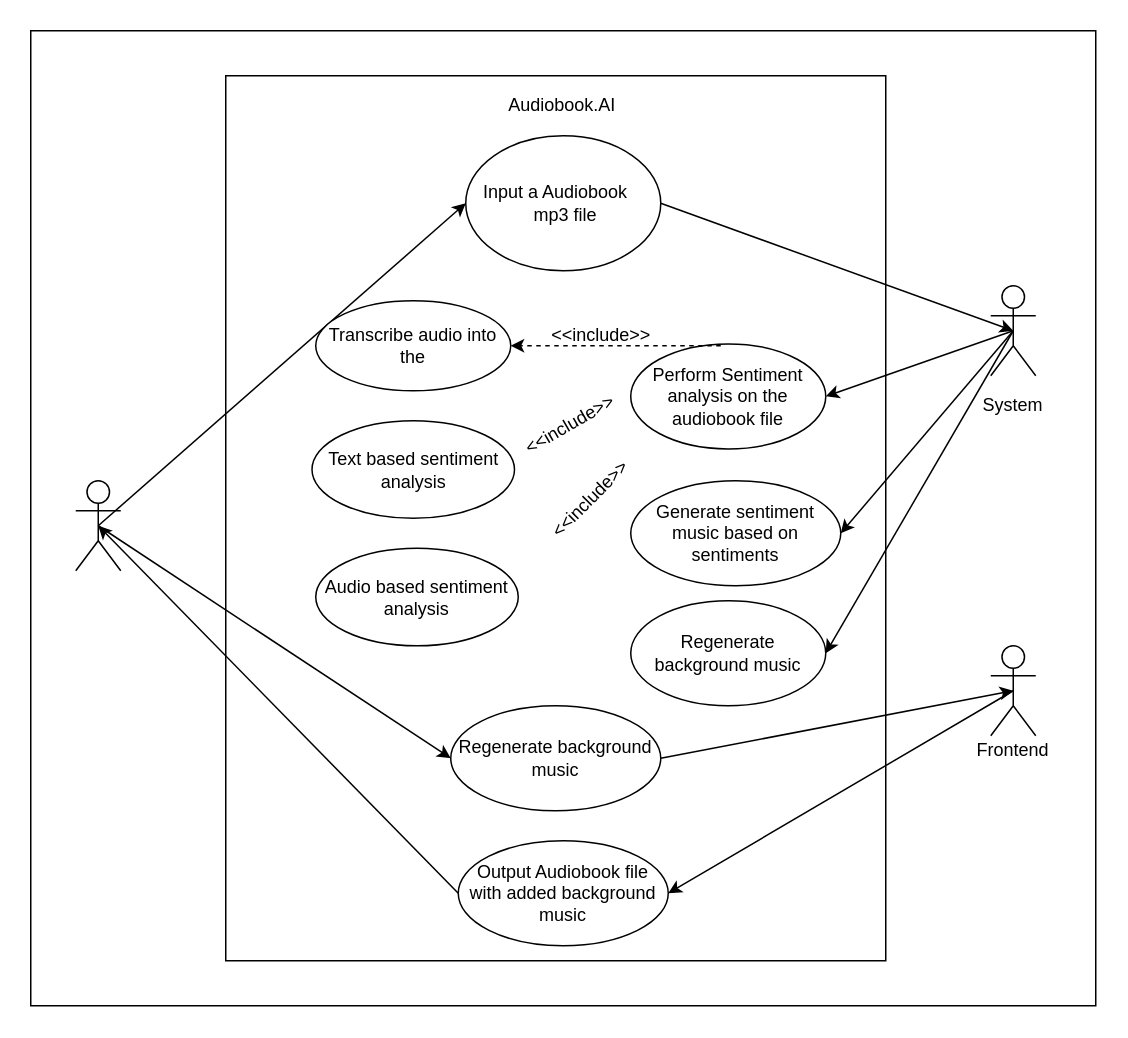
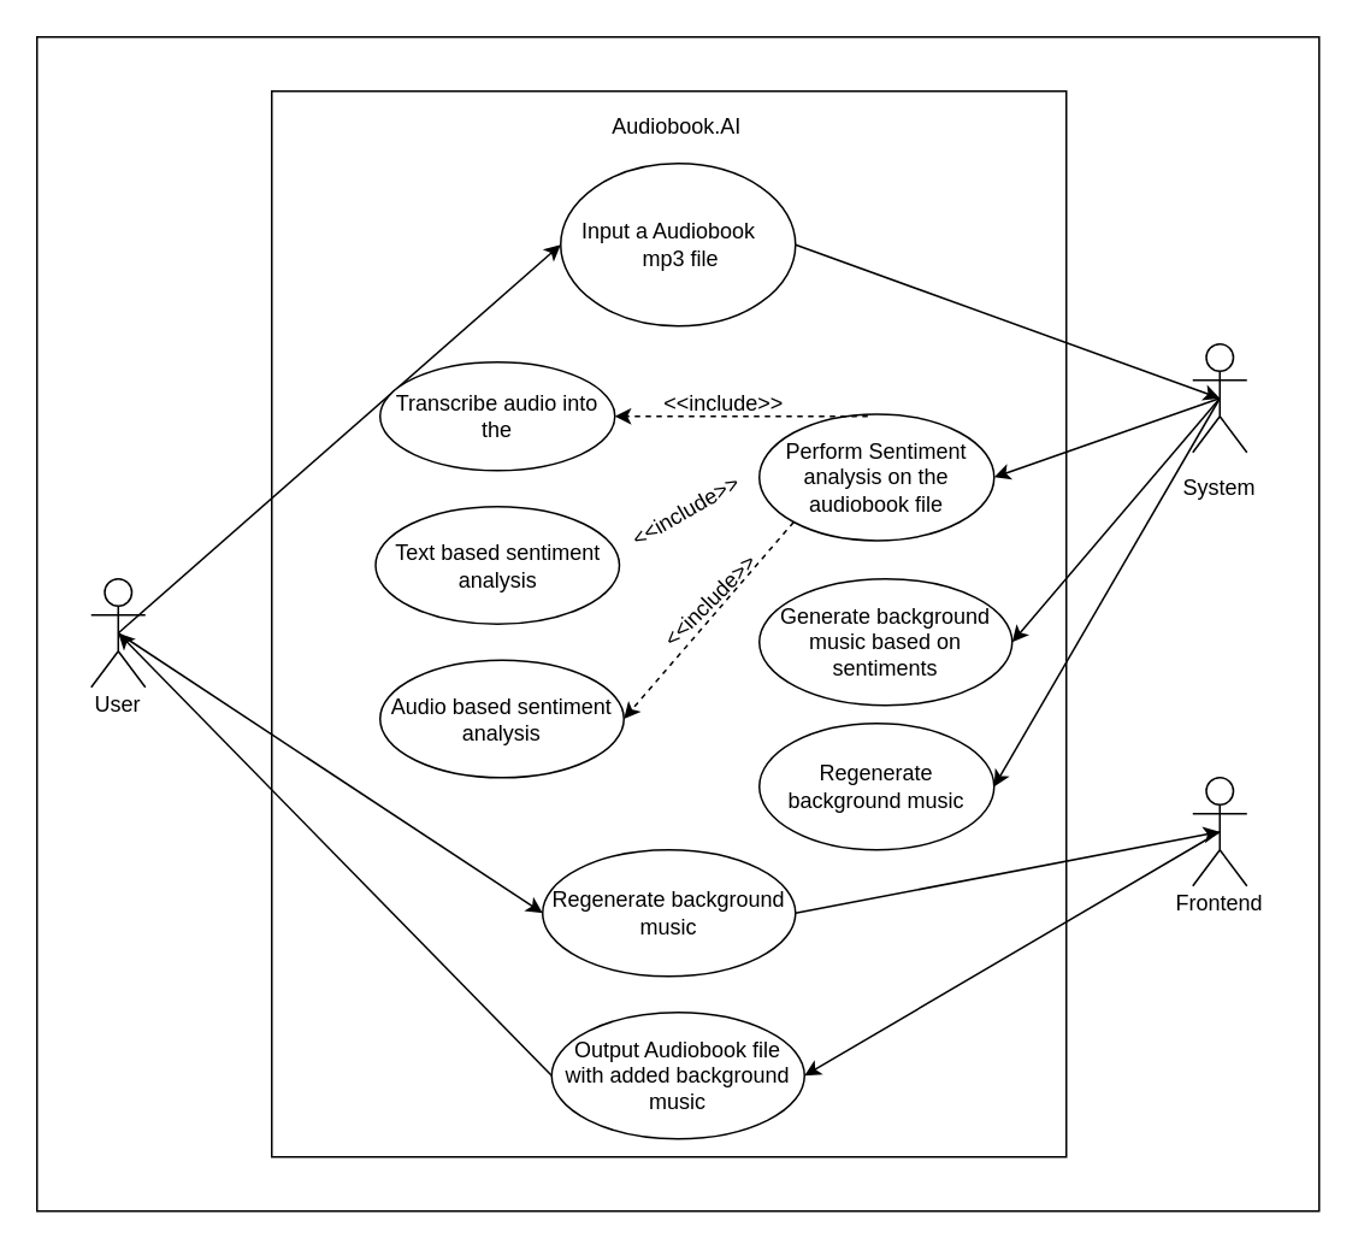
  <mxCell id="0" />
  <mxCell id="1" parent="0" />
  <mxCell id="2" value="" style="rounded=0;whiteSpace=wrap;html=1;fontColor=#000000;" parent="1" vertex="1"><mxGeometry x="20" width="710" height="650" as="geometry" y="20" /></mxCell>
  <mxCell id="3" value="" style="rounded=0;whiteSpace=wrap;html=1;" parent="1" vertex="1"><mxGeometry x="150" y="50" width="440" height="590" as="geometry" /></mxCell>
  <mxCell id="4" style="orthogonalLoop=1;jettySize=auto;html=1;exitX=0.5;exitY=0.5;exitDx=0;exitDy=0;exitPerimeter=0;entryX=0;entryY=0.5;entryDx=0;entryDy=0;fontColor=#000000;rounded=0;" parent="1" source="6" target="16" edge="1"><mxGeometry relative="1" as="geometry" /></mxCell>
  <mxCell id="5" style="edgeStyle=none;rounded=0;orthogonalLoop=1;jettySize=auto;html=1;exitX=0.5;exitY=0.5;exitDx=0;exitDy=0;exitPerimeter=0;entryX=0;entryY=0.5;entryDx=0;entryDy=0;strokeColor=#000000;fontColor=#000000;" parent="1" source="6" target="32" edge="1"><mxGeometry relative="1" as="geometry" /></mxCell>
  <mxCell id="6" value="Actor" style="shape=umlActor;verticalLabelPosition=bottom;verticalAlign=top;html=1;outlineConnect=0;labelPosition=center;align=center;fontColor=#FFFFFF;" parent="1" vertex="1"><mxGeometry x="50" y="320" width="30" height="60" as="geometry" /></mxCell>
  <mxCell id="7" style="edgeStyle=none;rounded=0;orthogonalLoop=1;jettySize=auto;html=1;exitX=0.5;exitY=0.5;exitDx=0;exitDy=0;exitPerimeter=0;entryX=1;entryY=0.5;entryDx=0;entryDy=0;strokeColor=#000000;fontColor=#000000;" parent="1" source="10" target="22" edge="1"><mxGeometry relative="1" as="geometry" /></mxCell>
  <mxCell id="8" style="edgeStyle=none;rounded=0;orthogonalLoop=1;jettySize=auto;html=1;exitX=0.5;exitY=0.5;exitDx=0;exitDy=0;exitPerimeter=0;entryX=1;entryY=0.5;entryDx=0;entryDy=0;strokeColor=#000000;fontColor=#000000;" parent="1" source="10" target="24" edge="1"><mxGeometry relative="1" as="geometry" /></mxCell>
  <mxCell id="9" style="rounded=0;orthogonalLoop=1;jettySize=auto;html=1;exitX=0.5;exitY=0.5;exitDx=0;exitDy=0;exitPerimeter=0;entryX=1;entryY=0.5;entryDx=0;entryDy=0;" parent="1" source="10" target="33" edge="1"><mxGeometry relative="1" as="geometry" /></mxCell>
  <mxCell id="10" value="Actor" style="shape=umlActor;verticalLabelPosition=bottom;verticalAlign=top;html=1;outlineConnect=0;fontColor=#FFFFFF;" parent="1" vertex="1"><mxGeometry x="660" y="190" width="30" height="60" as="geometry" /></mxCell>
  <mxCell id="11" style="edgeStyle=none;rounded=0;orthogonalLoop=1;jettySize=auto;html=1;exitX=0.5;exitY=0.5;exitDx=0;exitDy=0;exitPerimeter=0;entryX=1;entryY=0.5;entryDx=0;entryDy=0;strokeColor=#000000;fontColor=#000000;" parent="1" source="12" target="20" edge="1"><mxGeometry relative="1" as="geometry" /></mxCell>
  <mxCell id="12" value="Actor" style="shape=umlActor;verticalLabelPosition=bottom;verticalAlign=top;html=1;outlineConnect=0;fontColor=#FFFFFF;" parent="1" vertex="1"><mxGeometry x="660" y="430" width="30" height="60" as="geometry" /></mxCell>
+ <mxCell id="13" value="User" style="text;html=1;strokeColor=none;fillColor=none;align=center;verticalAlign=middle;whiteSpace=wrap;rounded=0;" parent="1" vertex="1"><mxGeometry x="45" y="380" width="40" height="20" as="geometry" /></mxCell>
  <mxCell id="14" value="A&lt;font color=&quot;#000000&quot;&gt;Audiobook.AI&lt;/font&gt;" style="text;html=1;strokeColor=none;fillColor=none;align=center;verticalAlign=middle;whiteSpace=wrap;rounded=0;fontColor=#FFFFFF;" parent="1" vertex="1"><mxGeometry x="342.5" y="60" width="55" height="20" as="geometry" /></mxCell>
  <mxCell id="15" style="edgeStyle=none;rounded=0;orthogonalLoop=1;jettySize=auto;html=1;exitX=1;exitY=0.5;exitDx=0;exitDy=0;entryX=0.5;entryY=0.5;entryDx=0;entryDy=0;entryPerimeter=0;strokeColor=#000000;fontColor=#000000;" parent="1" source="16" target="10" edge="1"><mxGeometry relative="1" as="geometry" /></mxCell>
  <mxCell id="16" value="&lt;font color=&quot;#000000&quot;&gt;Input a Audiobook&amp;nbsp; &amp;nbsp; &amp;nbsp;mp3 file&lt;/font&gt;" style="ellipse;whiteSpace=wrap;html=1;fontColor=#FFFFFF;" parent="1" vertex="1"><mxGeometry x="310" y="90" width="130" height="90" as="geometry" /></mxCell>
  <mxCell id="17" value="System" style="text;html=1;strokeColor=none;fillColor=none;align=center;verticalAlign=middle;whiteSpace=wrap;rounded=0;" parent="1" vertex="1"><mxGeometry x="655" y="260" width="40" height="20" as="geometry" /></mxCell>
  <mxCell id="18" value="Frontend" style="text;html=1;strokeColor=none;fillColor=none;align=center;verticalAlign=middle;whiteSpace=wrap;rounded=0;fontColor=#000000;" parent="1" vertex="1"><mxGeometry x="655" y="490" width="40" height="20" as="geometry" /></mxCell>
  <mxCell id="19" style="edgeStyle=none;rounded=0;orthogonalLoop=1;jettySize=auto;html=1;exitX=0;exitY=0.5;exitDx=0;exitDy=0;entryX=0.5;entryY=0.5;entryDx=0;entryDy=0;entryPerimeter=0;strokeColor=#000000;fontColor=#000000;" parent="1" source="20" target="6" edge="1"><mxGeometry relative="1" as="geometry" /></mxCell>
  <mxCell id="20" value="&lt;font color=&quot;#000000&quot;&gt;Output Audiobook file with added background music&lt;/font&gt;" style="ellipse;whiteSpace=wrap;html=1;fontColor=#FFFFFF;" parent="1" vertex="1"><mxGeometry x="305" y="560" width="140" height="70" as="geometry" /></mxCell>
+ <mxCell id="21" style="edgeStyle=none;rounded=0;orthogonalLoop=1;jettySize=auto;html=1;exitX=0;exitY=1;exitDx=0;exitDy=0;dashed=1;strokeColor=#000000;fontColor=#000000;entryX=1;entryY=0.5;entryDx=0;entryDy=0;" parent="1" source="22" target="30" edge="1"><mxGeometry relative="1" as="geometry"><mxPoint x="249.545" y="313.683" as="targetPoint" /></mxGeometry></mxCell>
  <mxCell id="22" value="&lt;font color=&quot;#000000&quot;&gt;Perform Sentiment analysis on the audiobook file&lt;/font&gt;" style="ellipse;whiteSpace=wrap;html=1;fontColor=#FFFFFF;" parent="1" vertex="1"><mxGeometry x="420" y="228.75" width="130" height="70" as="geometry" /></mxCell>
  <mxCell id="23" value="&amp;lt;&amp;lt;include&amp;gt;&amp;gt;" style="text;html=1;align=center;fontColor=#000000;rotation=-45;" parent="1" vertex="1"><mxGeometry x="300" y="320" width="180" height="20" as="geometry" /></mxCell>
- <mxCell id="24" value="&lt;font color=&quot;#000000&quot;&gt;Generate sentiment music based on sentiments&lt;/font&gt;" style="ellipse;whiteSpace=wrap;html=1;fontColor=#FFFFFF;" parent="1" vertex="1"><mxGeometry x="420" y="320" width="140" height="70" as="geometry" /></mxCell>
+ <mxCell id="24" value="&lt;font color=&quot;#000000&quot;&gt;Generate background music based on sentiments&lt;/font&gt;" style="ellipse;whiteSpace=wrap;html=1;fontColor=#FFFFFF;" parent="1" vertex="1"><mxGeometry x="420" y="320" width="140" height="70" as="geometry" /></mxCell>
  <mxCell id="25" style="edgeStyle=none;rounded=0;orthogonalLoop=1;jettySize=auto;html=1;exitX=0.75;exitY=0;exitDx=0;exitDy=0;dashed=1;strokeColor=#000000;fontColor=#000000;" parent="1" source="14" target="14" edge="1"><mxGeometry relative="1" as="geometry" /></mxCell>
  <mxCell id="26" value="Text based sentiment analysis" style="ellipse;whiteSpace=wrap;html=1;fontColor=#000000;" parent="1" vertex="1"><mxGeometry x="207.5" y="280" width="135" height="65" as="geometry" /></mxCell>
  <mxCell id="27" style="rounded=0;orthogonalLoop=1;jettySize=auto;html=1;entryX=1;entryY=0.5;entryDx=0;entryDy=0;dashed=1;" edge="1" parent="1" target="34"><mxGeometry relative="1" as="geometry"><mxPoint x="480" y="230" as="sourcePoint" /></mxGeometry></mxCell>
  <mxCell id="28" value="&amp;lt;&amp;lt;include&amp;gt;&amp;gt;" style="text;html=1;align=center;fontColor=#000000;rotation=-30;" parent="1" vertex="1"><mxGeometry x="287.5" y="270" width="180" height="20" as="geometry" /></mxCell>
  <mxCell id="29" style="edgeStyle=none;rounded=0;orthogonalLoop=1;jettySize=auto;html=1;exitX=0;exitY=1;exitDx=0;exitDy=0;dashed=1;strokeColor=#000000;fontColor=#000000;" parent="1" source="28" target="28" edge="1"><mxGeometry relative="1" as="geometry" /></mxCell>
  <mxCell id="30" value="Audio based sentiment analysis" style="ellipse;whiteSpace=wrap;html=1;fontColor=#000000;" parent="1" vertex="1"><mxGeometry x="210" y="365" width="135" height="65" as="geometry" /></mxCell>
  <mxCell id="31" style="edgeStyle=none;rounded=0;orthogonalLoop=1;jettySize=auto;html=1;exitX=1;exitY=0.5;exitDx=0;exitDy=0;entryX=0.5;entryY=0.5;entryDx=0;entryDy=0;strokeColor=#000000;fontColor=#000000;entryPerimeter=0;" parent="1" source="32" target="12" edge="1"><mxGeometry relative="1" as="geometry" /></mxCell>
  <mxCell id="32" value="Regenerate background music" style="ellipse;whiteSpace=wrap;html=1;fontColor=#000000;" parent="1" vertex="1"><mxGeometry x="300" y="470" width="140" height="70" as="geometry" /></mxCell>
  <mxCell id="33" value="&lt;font color=&quot;#000000&quot;&gt;Regenerate background music&lt;/font&gt;" style="ellipse;whiteSpace=wrap;html=1;fontColor=#FFFFFF;" parent="1" vertex="1"><mxGeometry x="420" y="400" width="130" height="70" as="geometry" /></mxCell>
  <mxCell id="34" value="&lt;font color=&quot;#000000&quot;&gt;Transcribe audio into the&lt;/font&gt;" style="ellipse;whiteSpace=wrap;html=1;fontColor=#FFFFFF;" vertex="1" parent="1"><mxGeometry x="210" y="200" width="130" height="60" as="geometry" /></mxCell>
  <mxCell id="35" value="&amp;lt;&amp;lt;include&amp;gt;&amp;gt;" style="text;html=1;align=center;fontColor=#000000;rotation=0;" vertex="1" parent="1"><mxGeometry x="310" y="208.75" width="180" height="20" as="geometry" /></mxCell>
